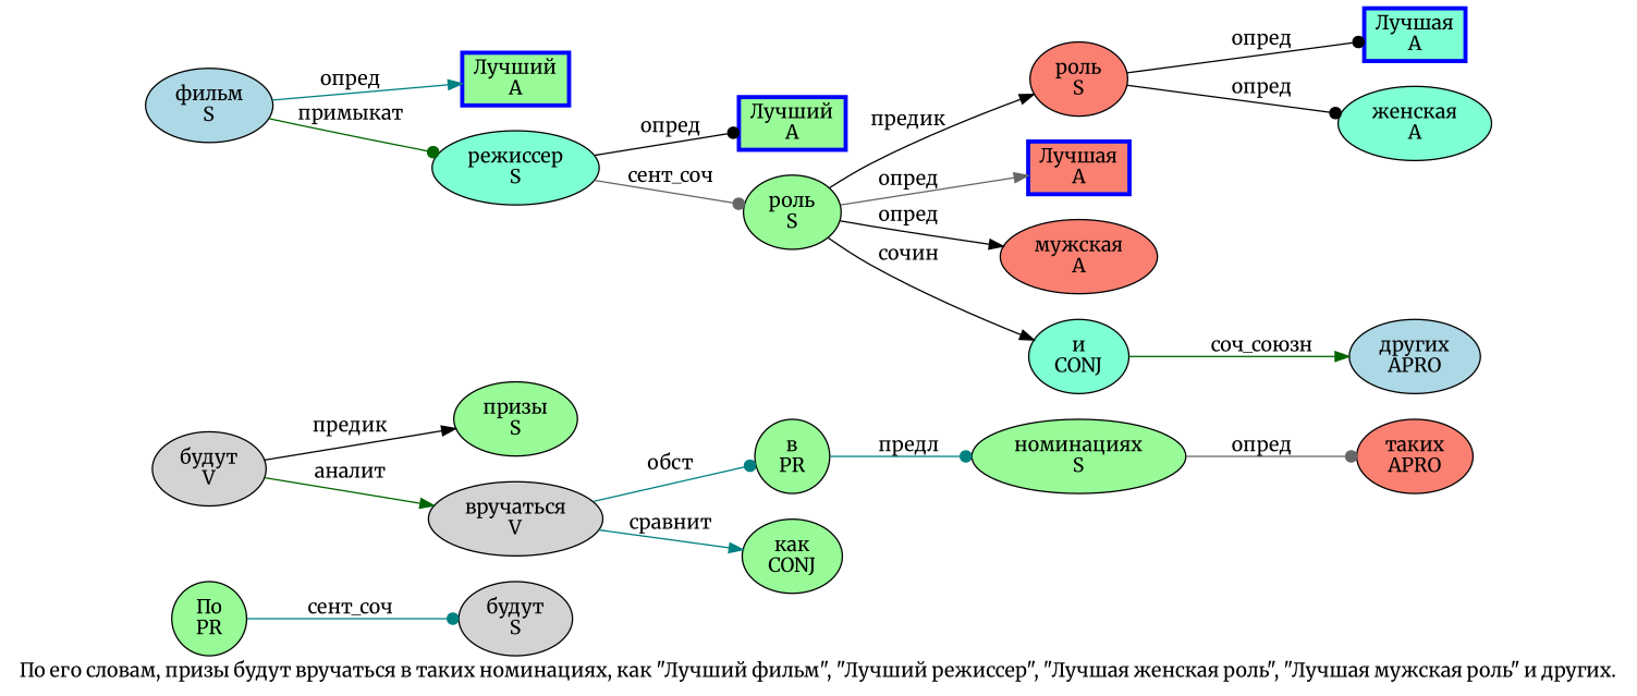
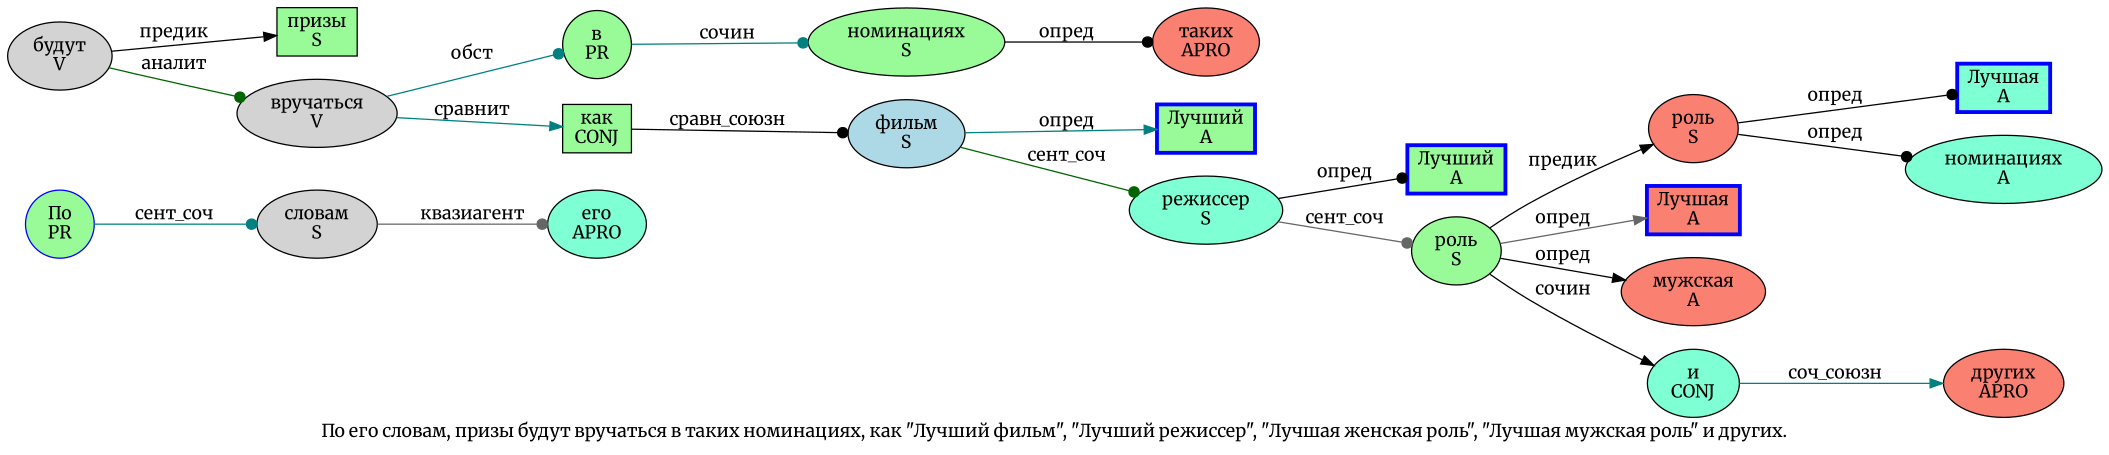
  digraph {
    fontname=Merriweather
    label="По его словам, призы будут вручаться в таких номинациях, как \"Лучший фильм\", \"Лучший режиссер\", \"Лучшая женская роль\", \"Лучшая мужская роль\" и других."
    rankdir=LR
    node [fillcolor=palegreen fontname=Merriweather penwidth=1 shape=ellipse style=filled]
    edge [arrowhead=dot color=black fontname=Merriweather]
-   n1 [label="По\nPR"]
-   n2 [fillcolor=lightgrey label="будут\nS"]
-   n4 [label="призы\nS"]
+   n1 [label="По\nPR" color=blue]
+   n2 [fillcolor=lightgrey label="словам\nS"]
+   n3 [fillcolor=aquamarine label="его\nAPRO"]
+   n4 [label="призы\nS" shape=box]
    n5 [fillcolor=lightgrey label="будут\nV"]
    n6 [fillcolor=lightgrey label="вручаться\nV"]
    n7 [label="в\nPR"]
-   n8 [label="как\nCONJ"]
+   n8 [label="как\nCONJ" shape=box]
    n9 [label="номинациях\nS"]
    n10 [fillcolor=lightblue label="фильм\nS"]
    n11 [fillcolor=salmon label="таких\nAPRO"]
    n12 [color=blue label="Лучший\nA" penwidth=3 shape=box]
    n13 [fillcolor=aquamarine label="режиссер\nS"]
    n14 [color=blue label="Лучший\nA" penwidth=3 shape=box]
    n15 [label="роль\nS"]
    n16 [fillcolor=salmon label="роль\nS"]
    n17 [color=blue fillcolor=salmon label="Лучшая\nA" penwidth=3 shape=box]
    n18 [fillcolor=salmon label="мужская\nA"]
    n19 [fillcolor=aquamarine label="и\nCONJ"]
    n20 [color=blue fillcolor=aquamarine label="Лучшая\nA" penwidth=3 shape=box]
-   n21 [fillcolor=aquamarine label="женская\nA"]
-   n22 [fillcolor=lightblue label="других\nAPRO"]
+   n21 [fillcolor=aquamarine label="номинациях\nA"]
+   n22 [fillcolor=salmon label="других\nAPRO"]
    n1 -> n2 [color=teal label="сент_соч"]
+   n2 -> n3 [color=gray40 label="квазиагент"]
    n5 -> n4 [arrowhead=normal label="предик"]
-   n5 -> n6 [arrowhead=normal color=darkgreen label="аналит"]
+   n5 -> n6 [color=darkgreen label="аналит"]
    n6 -> n7 [color=teal label="обст"]
    n6 -> n8 [arrowhead=normal color=teal label="сравнит"]
-   n7 -> n9 [color=teal label="предл"]
-   n9 -> n11 [color=gray40 label="опред"]
+   n7 -> n9 [color=teal label="сочин"]
+   n8 -> n10 [label="сравн_союзн"]
+   n9 -> n11 [label="опред"]
    n10 -> n12 [arrowhead=normal color=teal label="опред"]
-   n10 -> n13 [color=darkgreen label="примыкат"]
+   n10 -> n13 [color=darkgreen label="сент_соч"]
    n13 -> n14 [label="опред"]
    n13 -> n15 [color=gray40 label="сент_соч"]
    n15 -> n16 [arrowhead=normal label="предик"]
    n15 -> n17 [arrowhead=normal color=gray40 label="опред"]
    n15 -> n18 [arrowhead=normal label="опред"]
    n15 -> n19 [arrowhead=normal label="сочин"]
    n16 -> n20 [label="опред"]
    n16 -> n21 [label="опред"]
-   n19 -> n22 [arrowhead=normal color=darkgreen label="соч_союзн"]
+   n19 -> n22 [arrowhead=normal color=teal label="соч_союзн"]
  }
